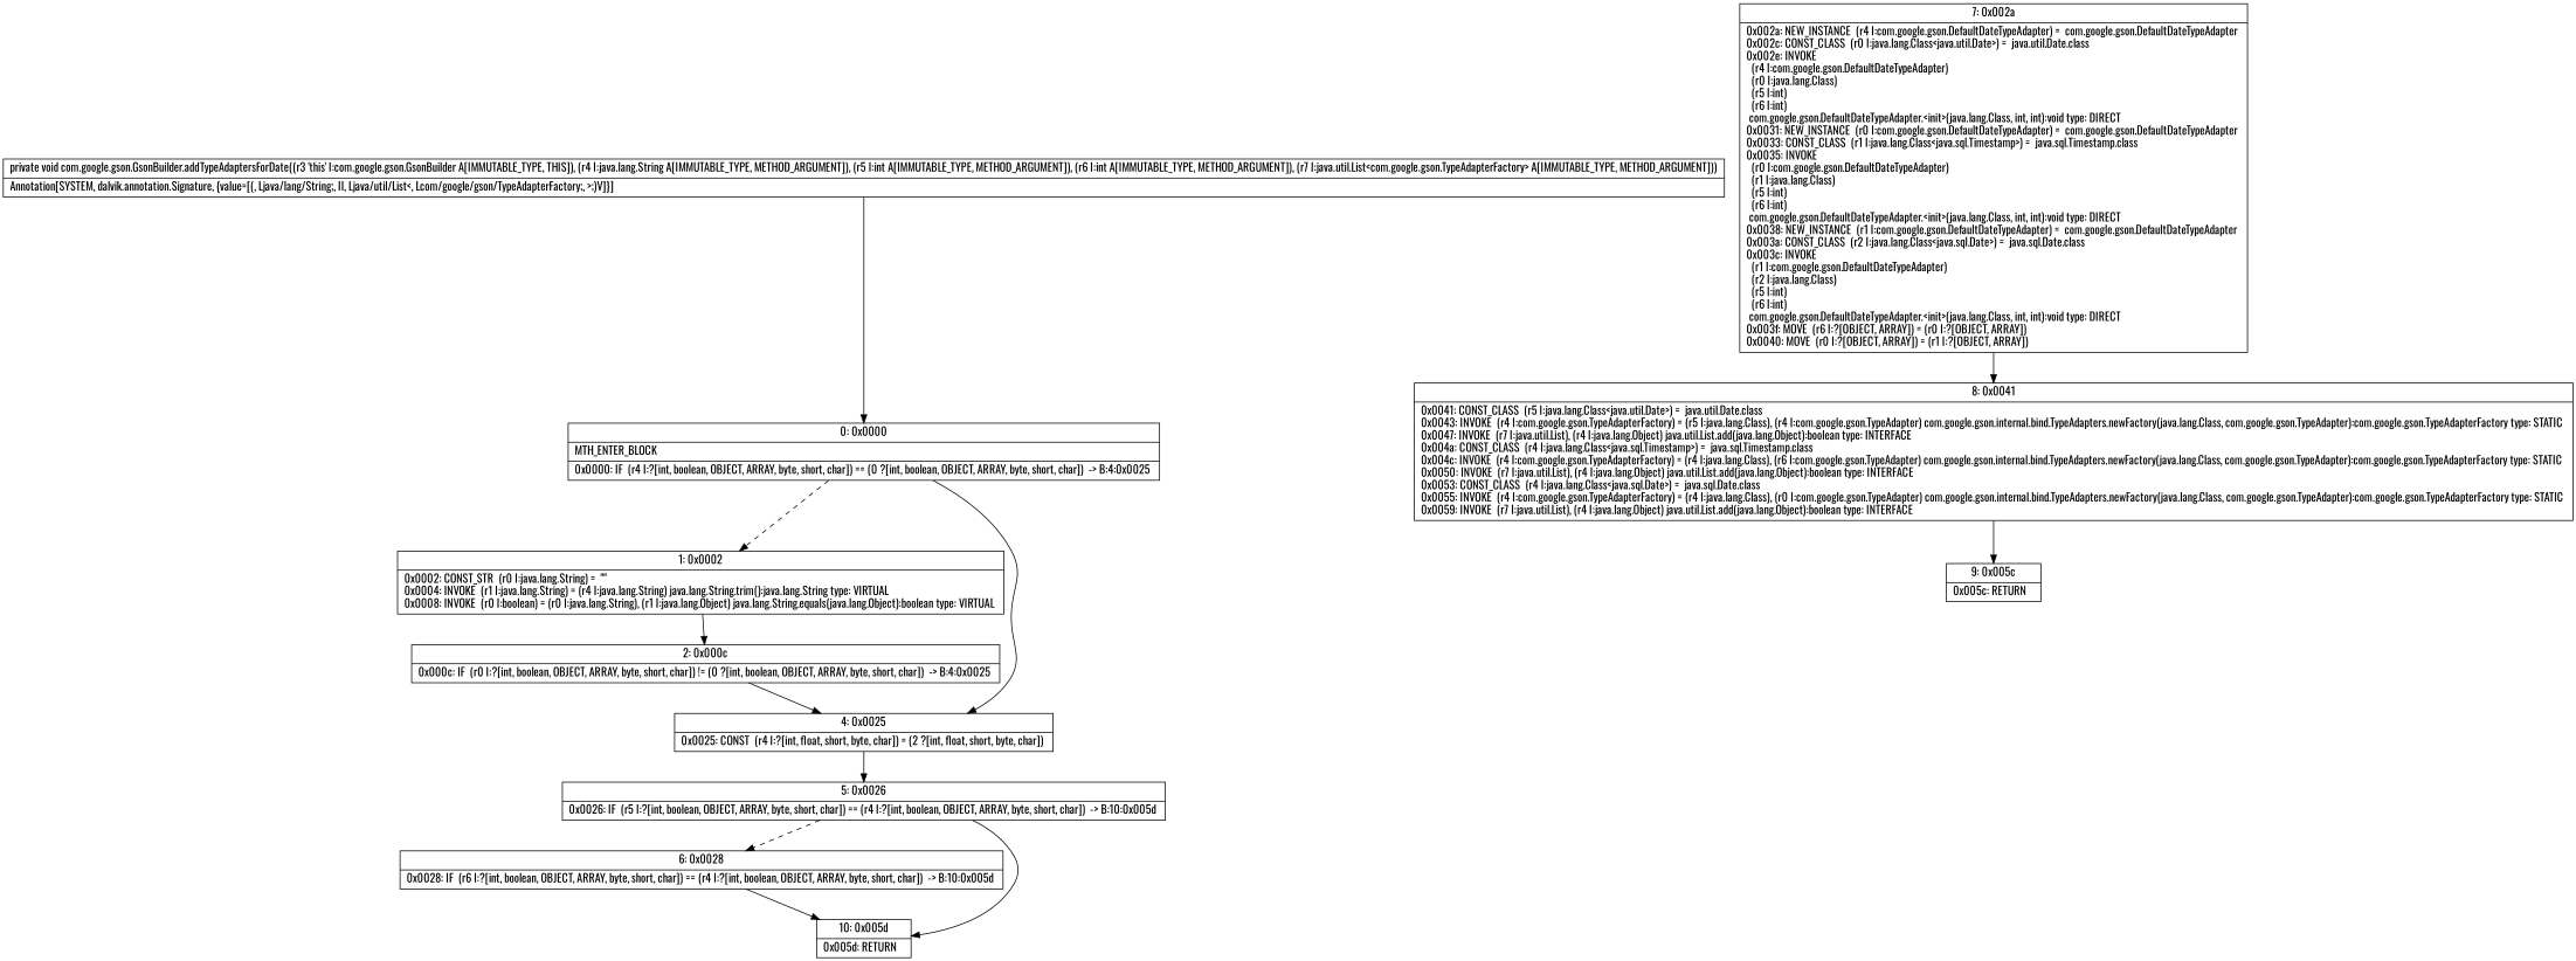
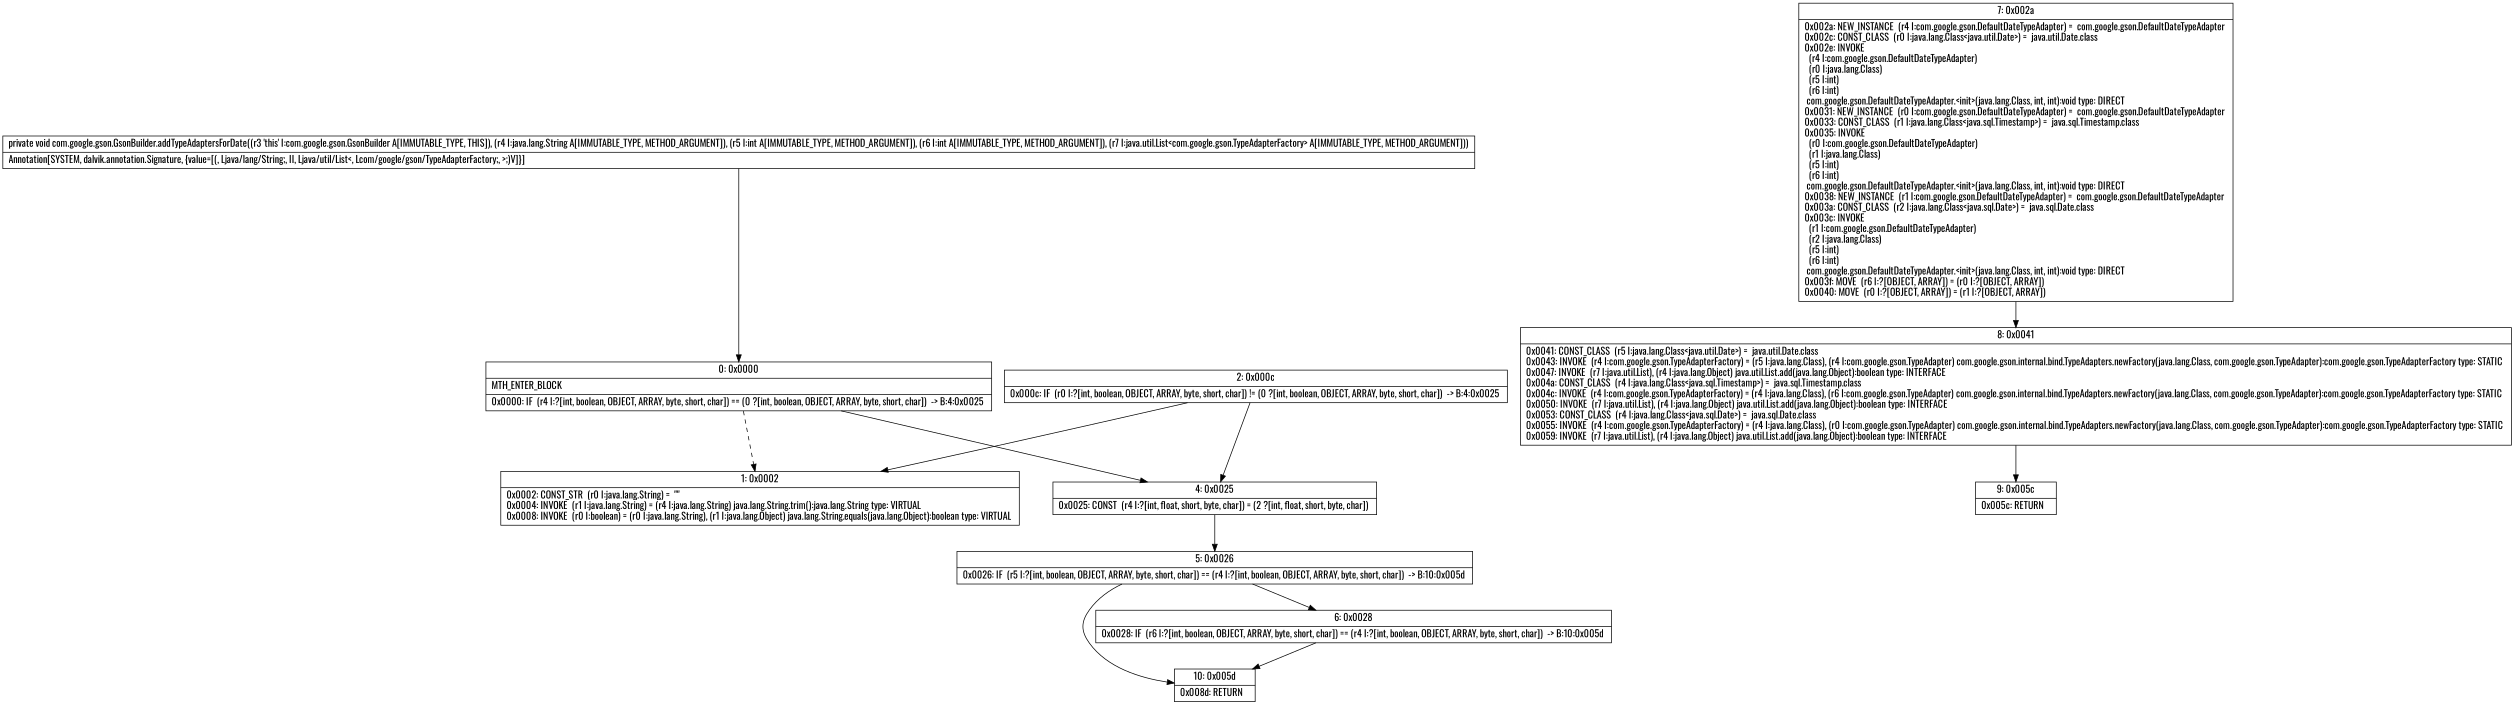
  digraph {
    fontname=Oswald
    node [fontname=Oswald shape=record]
    edge [fontname=Oswald]
    n1 [label="{0\:\ 0x0000|MTH_ENTER_BLOCK\l|0x0000: IF  (r4 I:?[int, boolean, OBJECT, ARRAY, byte, short, char]) == (0 ?[int, boolean, OBJECT, ARRAY, byte, short, char])  \-\> B:4:0x0025 \l}"]
    n2 [label="{1\:\ 0x0002|0x0002: CONST_STR  (r0 I:java.lang.String) =  \"\" \l0x0004: INVOKE  (r1 I:java.lang.String) = (r4 I:java.lang.String) java.lang.String.trim():java.lang.String type: VIRTUAL \l0x0008: INVOKE  (r0 I:boolean) = (r0 I:java.lang.String), (r1 I:java.lang.Object) java.lang.String.equals(java.lang.Object):boolean type: VIRTUAL \l}"]
    n3 [label="{4\:\ 0x0025|0x0025: CONST  (r4 I:?[int, float, short, byte, char]) = (2 ?[int, float, short, byte, char]) \l}"]
    n4 [label="{2\:\ 0x000c|0x000c: IF  (r0 I:?[int, boolean, OBJECT, ARRAY, byte, short, char]) != (0 ?[int, boolean, OBJECT, ARRAY, byte, short, char])  \-\> B:4:0x0025 \l}"]
    n5 [label="{5\:\ 0x0026|0x0026: IF  (r5 I:?[int, boolean, OBJECT, ARRAY, byte, short, char]) == (r4 I:?[int, boolean, OBJECT, ARRAY, byte, short, char])  \-\> B:10:0x005d \l}"]
    n6 [label="{8\:\ 0x0041|0x0041: CONST_CLASS  (r5 I:java.lang.Class\<java.util.Date\>) =  java.util.Date.class \l0x0043: INVOKE  (r4 I:com.google.gson.TypeAdapterFactory) = (r5 I:java.lang.Class), (r4 I:com.google.gson.TypeAdapter) com.google.gson.internal.bind.TypeAdapters.newFactory(java.lang.Class, com.google.gson.TypeAdapter):com.google.gson.TypeAdapterFactory type: STATIC \l0x0047: INVOKE  (r7 I:java.util.List), (r4 I:java.lang.Object) java.util.List.add(java.lang.Object):boolean type: INTERFACE \l0x004a: CONST_CLASS  (r4 I:java.lang.Class\<java.sql.Timestamp\>) =  java.sql.Timestamp.class \l0x004c: INVOKE  (r4 I:com.google.gson.TypeAdapterFactory) = (r4 I:java.lang.Class), (r6 I:com.google.gson.TypeAdapter) com.google.gson.internal.bind.TypeAdapters.newFactory(java.lang.Class, com.google.gson.TypeAdapter):com.google.gson.TypeAdapterFactory type: STATIC \l0x0050: INVOKE  (r7 I:java.util.List), (r4 I:java.lang.Object) java.util.List.add(java.lang.Object):boolean type: INTERFACE \l0x0053: CONST_CLASS  (r4 I:java.lang.Class\<java.sql.Date\>) =  java.sql.Date.class \l0x0055: INVOKE  (r4 I:com.google.gson.TypeAdapterFactory) = (r4 I:java.lang.Class), (r0 I:com.google.gson.TypeAdapter) com.google.gson.internal.bind.TypeAdapters.newFactory(java.lang.Class, com.google.gson.TypeAdapter):com.google.gson.TypeAdapterFactory type: STATIC \l0x0059: INVOKE  (r7 I:java.util.List), (r4 I:java.lang.Object) java.util.List.add(java.lang.Object):boolean type: INTERFACE \l}"]
    n7 [label="{9\:\ 0x005c|0x005c: RETURN   \l}"]
    n8 [label="{6\:\ 0x0028|0x0028: IF  (r6 I:?[int, boolean, OBJECT, ARRAY, byte, short, char]) == (r4 I:?[int, boolean, OBJECT, ARRAY, byte, short, char])  \-\> B:10:0x005d \l}"]
-   n9 [label="{10\:\ 0x005d|0x005d: RETURN   \l}"]
+   n9 [label="{10\:\ 0x005d|0x008d: RETURN   \l}"]
    n10 [label="{7\:\ 0x002a|0x002a: NEW_INSTANCE  (r4 I:com.google.gson.DefaultDateTypeAdapter) =  com.google.gson.DefaultDateTypeAdapter \l0x002c: CONST_CLASS  (r0 I:java.lang.Class\<java.util.Date\>) =  java.util.Date.class \l0x002e: INVOKE  \l  (r4 I:com.google.gson.DefaultDateTypeAdapter)\l  (r0 I:java.lang.Class)\l  (r5 I:int)\l  (r6 I:int)\l com.google.gson.DefaultDateTypeAdapter.\<init\>(java.lang.Class, int, int):void type: DIRECT \l0x0031: NEW_INSTANCE  (r0 I:com.google.gson.DefaultDateTypeAdapter) =  com.google.gson.DefaultDateTypeAdapter \l0x0033: CONST_CLASS  (r1 I:java.lang.Class\<java.sql.Timestamp\>) =  java.sql.Timestamp.class \l0x0035: INVOKE  \l  (r0 I:com.google.gson.DefaultDateTypeAdapter)\l  (r1 I:java.lang.Class)\l  (r5 I:int)\l  (r6 I:int)\l com.google.gson.DefaultDateTypeAdapter.\<init\>(java.lang.Class, int, int):void type: DIRECT \l0x0038: NEW_INSTANCE  (r1 I:com.google.gson.DefaultDateTypeAdapter) =  com.google.gson.DefaultDateTypeAdapter \l0x003a: CONST_CLASS  (r2 I:java.lang.Class\<java.sql.Date\>) =  java.sql.Date.class \l0x003c: INVOKE  \l  (r1 I:com.google.gson.DefaultDateTypeAdapter)\l  (r2 I:java.lang.Class)\l  (r5 I:int)\l  (r6 I:int)\l com.google.gson.DefaultDateTypeAdapter.\<init\>(java.lang.Class, int, int):void type: DIRECT \l0x003f: MOVE  (r6 I:?[OBJECT, ARRAY]) = (r0 I:?[OBJECT, ARRAY]) \l0x0040: MOVE  (r0 I:?[OBJECT, ARRAY]) = (r1 I:?[OBJECT, ARRAY]) \l}"]
    n11 [label="{private void com.google.gson.GsonBuilder.addTypeAdaptersForDate((r3 'this' I:com.google.gson.GsonBuilder A[IMMUTABLE_TYPE, THIS]), (r4 I:java.lang.String A[IMMUTABLE_TYPE, METHOD_ARGUMENT]), (r5 I:int A[IMMUTABLE_TYPE, METHOD_ARGUMENT]), (r6 I:int A[IMMUTABLE_TYPE, METHOD_ARGUMENT]), (r7 I:java.util.List\<com.google.gson.TypeAdapterFactory\> A[IMMUTABLE_TYPE, METHOD_ARGUMENT]))  | Annotation[SYSTEM, dalvik.annotation.Signature, \{value=[(, Ljava\/lang\/String;, II, Ljava\/util\/List\<, Lcom\/google\/gson\/TypeAdapterFactory;, \>;)V]\}]\l}"]
    n1 -> n2 [style=dashed]
    n1 -> n3
-   n2 -> n4
+   n4 -> n2
    n3 -> n5
    n4 -> n3
-   n5 -> n8 [style=dashed]
+   n5 -> n8 [style=solid]
    n5 -> n9
    n6 -> n7
    n8 -> n9
    n10 -> n6
    n11 -> n1
  }
